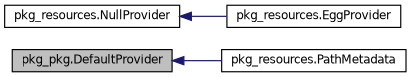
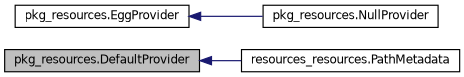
  digraph {
    rankdir=LR
    node [color=black fillcolor=white fontname=Helvetica fontsize=10 shape=record style=filled]
    edge [color=midnightblue dir=back fontname=Helvetica fontsize=10 labelfontname=Helvetica labelfontsize=10 style=solid]
-   n1 [fillcolor=grey75 fontcolor=black height=0.2 label="pkg_pkg.DefaultProvider" width=0.4]
-   n2 [height=0.2 label="pkg_resources.PathMetadata" width=0.4]
+   n1 [fillcolor=grey75 fontcolor=black height=0.2 label="pkg_resources.DefaultProvider" width=0.4]
+   n2 [height=0.2 label="resources_resources.PathMetadata" width=0.4]
    n3 [height=0.2 label="pkg_resources.EggProvider" width=0.4]
    n4 [height=0.2 label="pkg_resources.NullProvider" width=0.4]
    n1 -> n2
-   n4 -> n3
+   n3 -> n4
  }
